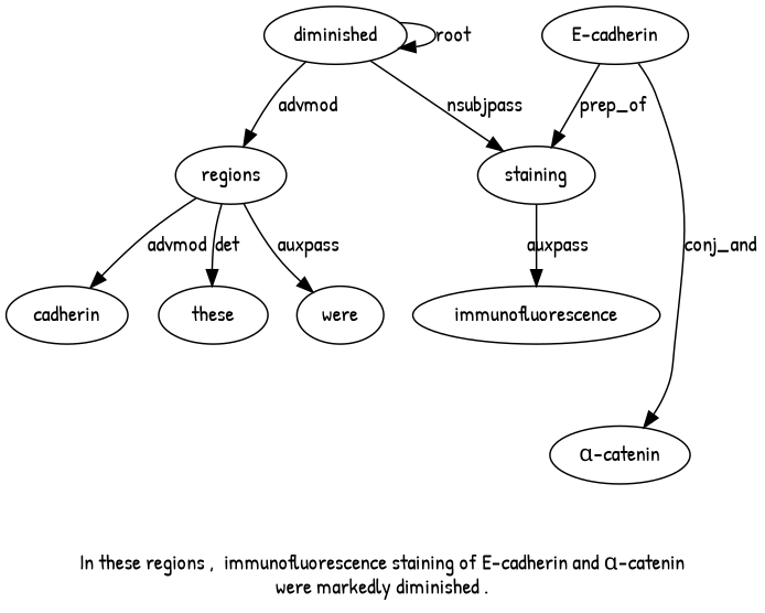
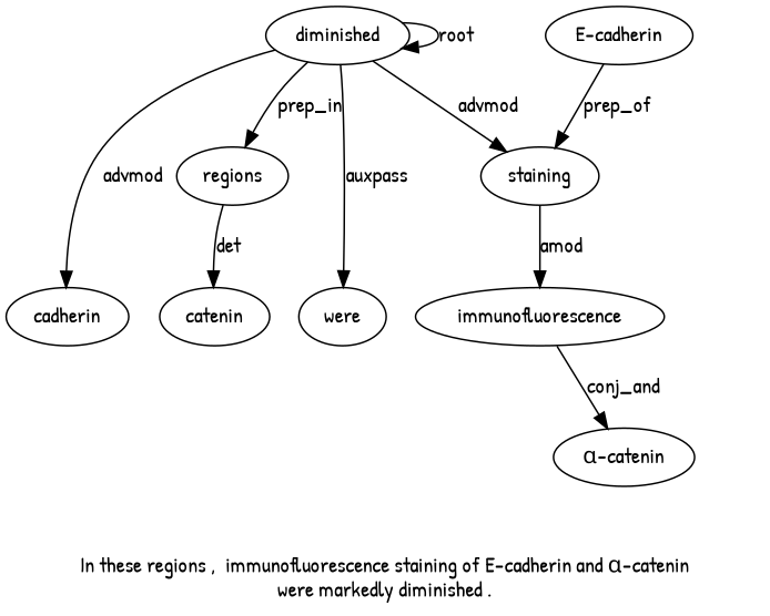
  digraph {
    fontname="Patrick Hand"
    label="In these regions ,  immunofluorescence staining of E-cadherin and α-catenin\nwere markedly diminished ."
    node [fillcolor=white fontname="Patrick Hand" style=filled]
    edge [fontname="Patrick Hand"]
    n1 [label=regions]
-   n2 [label=these]
+   n2 [label=catenin]
    n3 [label=diminished]
    n4 [label=staining]
    n5 [label=were]
    n6 [label=cadherin]
    n7 [label=immunofluorescence]
    n8 [label="E-cadherin"]
    n9 [label="α-catenin"]
    n1 -> n2 [label=det]
-   n3 -> n1 [label=advmod]
+   n3 -> n1 [label=prep_in]
    n3 -> n3 [label=root]
-   n3 -> n4 [label=nsubjpass]
-   n1 -> n5 [label=auxpass]
-   n1 -> n6 [label=advmod]
-   n4 -> n7 [label=auxpass]
+   n3 -> n4 [label=advmod]
+   n3 -> n5 [label=auxpass]
+   n3 -> n6 [label=advmod]
+   n4 -> n7 [label=amod]
    n8 -> n4 [label=prep_of]
-   n8 -> n9 [label=conj_and]
+   n7 -> n9 [label=conj_and]
  }
